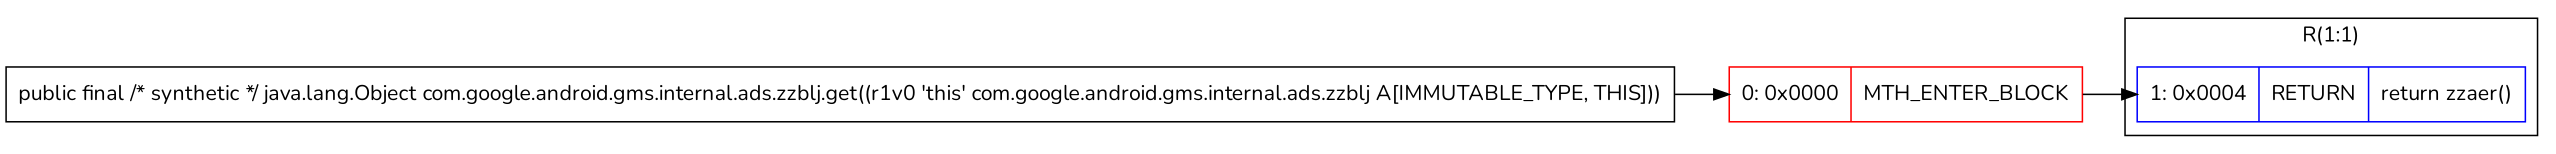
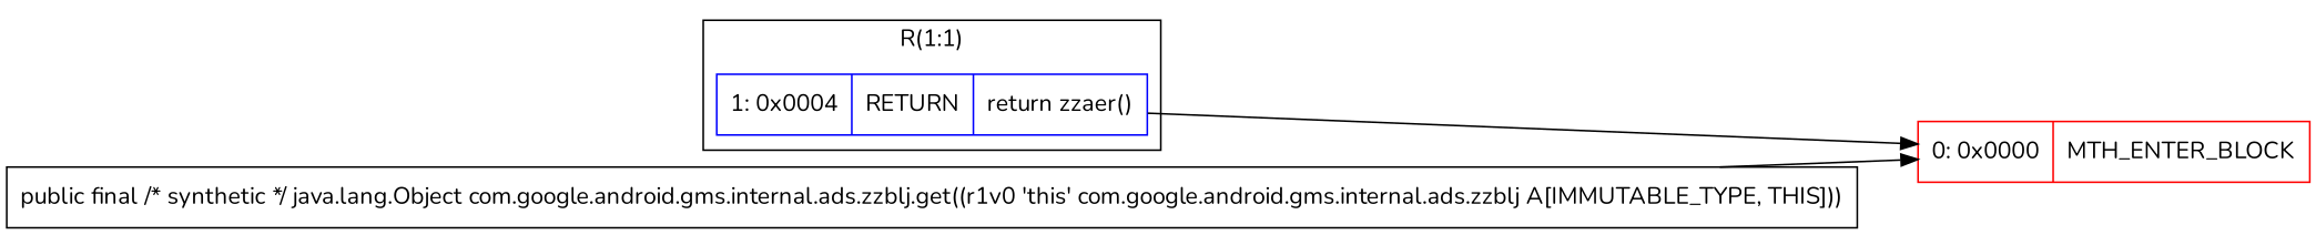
  digraph {
    rankdir=LR
    fontname=Nunito
    node [shape=record fontname=Nunito]
    edge [fontname=Nunito]
    n1 [color=blue label="{1\:\ 0x0004|RETURN\l|return zzaer()\l}"]
    n2 [color=red label="{0\:\ 0x0000|MTH_ENTER_BLOCK\l}"]
    n3 [label="{public final \/* synthetic *\/ java.lang.Object com.google.android.gms.internal.ads.zzblj.get((r1v0 'this' com.google.android.gms.internal.ads.zzblj A[IMMUTABLE_TYPE, THIS])) }"]
    subgraph cluster_1 {
      label="R(1:1)"
      n1
    }
-   n2 -> n1
+   n1 -> n2
    n3 -> n2
  }
